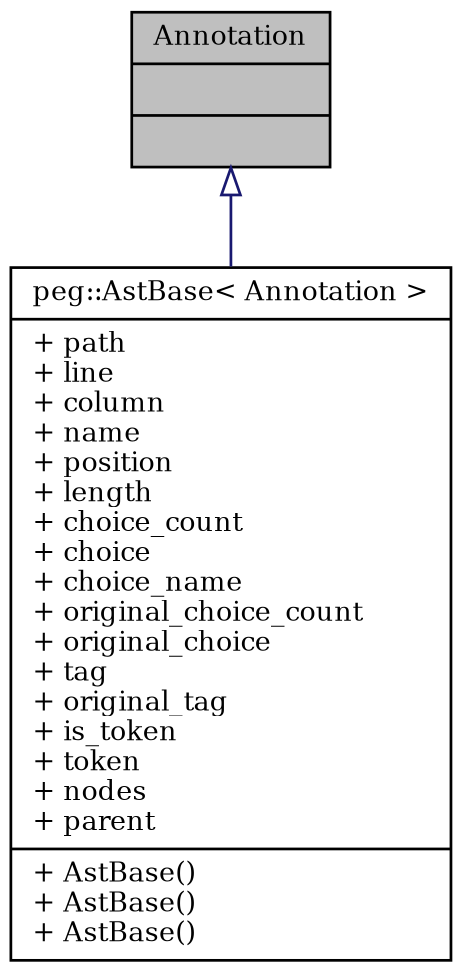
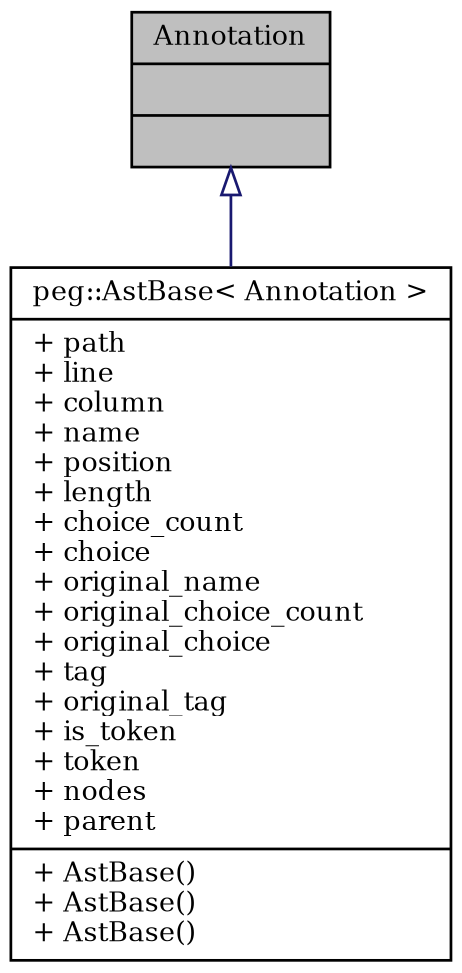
  digraph {
    fontname="DejaVu Serif"
    node [color=black fontname="DejaVu Serif" fontsize=10 shape=record style=filled]
    n1 [fillcolor=grey75 fontcolor=black height=0.2 label="{Annotation\n||}" width=0.4]
-   n2 [fillcolor=white height=0.2 label="{peg::AstBase\< Annotation \>\n|+ path\l+ line\l+ column\l+ name\l+ position\l+ length\l+ choice_count\l+ choice\l+ choice_name\l+ original_choice_count\l+ original_choice\l+ tag\l+ original_tag\l+ is_token\l+ token\l+ nodes\l+ parent\l|+ AstBase()\l+ AstBase()\l+ AstBase()\l}" width=0.4]
+   n2 [fillcolor=white height=0.2 label="{peg::AstBase\< Annotation \>\n|+ path\l+ line\l+ column\l+ name\l+ position\l+ length\l+ choice_count\l+ choice\l+ original_name\l+ original_choice_count\l+ original_choice\l+ tag\l+ original_tag\l+ is_token\l+ token\l+ nodes\l+ parent\l|+ AstBase()\l+ AstBase()\l+ AstBase()\l}" width=0.4]
    n1 -> n2 [arrowtail=onormal color=midnightblue dir=back fontname="DejaVu Serif" fontsize=10 labelfontname=Helvetica labelfontsize=10 style=solid]
  }
